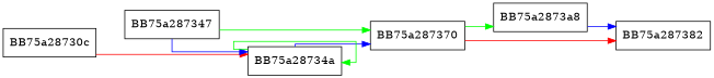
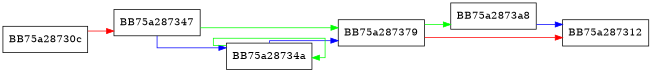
  digraph {
    rankdir=LR
    splines=ortho
    node [shape=box]
    edge [color=green]
    BB75a28730c
    BB75a287347
    n3 [label=BB75a2873a8]
-   BB75a287379 [label=BB75a287370]
-   BB75a287382
+   BB75a287379
+   BB75a287382 [label=BB75a287312]
    BB75a28734a
-   BB75a28730c -> BB75a28734a [color=red]
+   BB75a28730c -> BB75a287347 [color=red]
    BB75a287347 -> BB75a287379
    BB75a287347 -> BB75a28734a [color=blue]
    n3 -> BB75a287382 [color=blue]
    BB75a287379 -> n3
    BB75a287379 -> BB75a287382 [color=red]
    BB75a28734a -> BB75a287379 [color=blue]
    BB75a28734a -> BB75a28734a
  }
